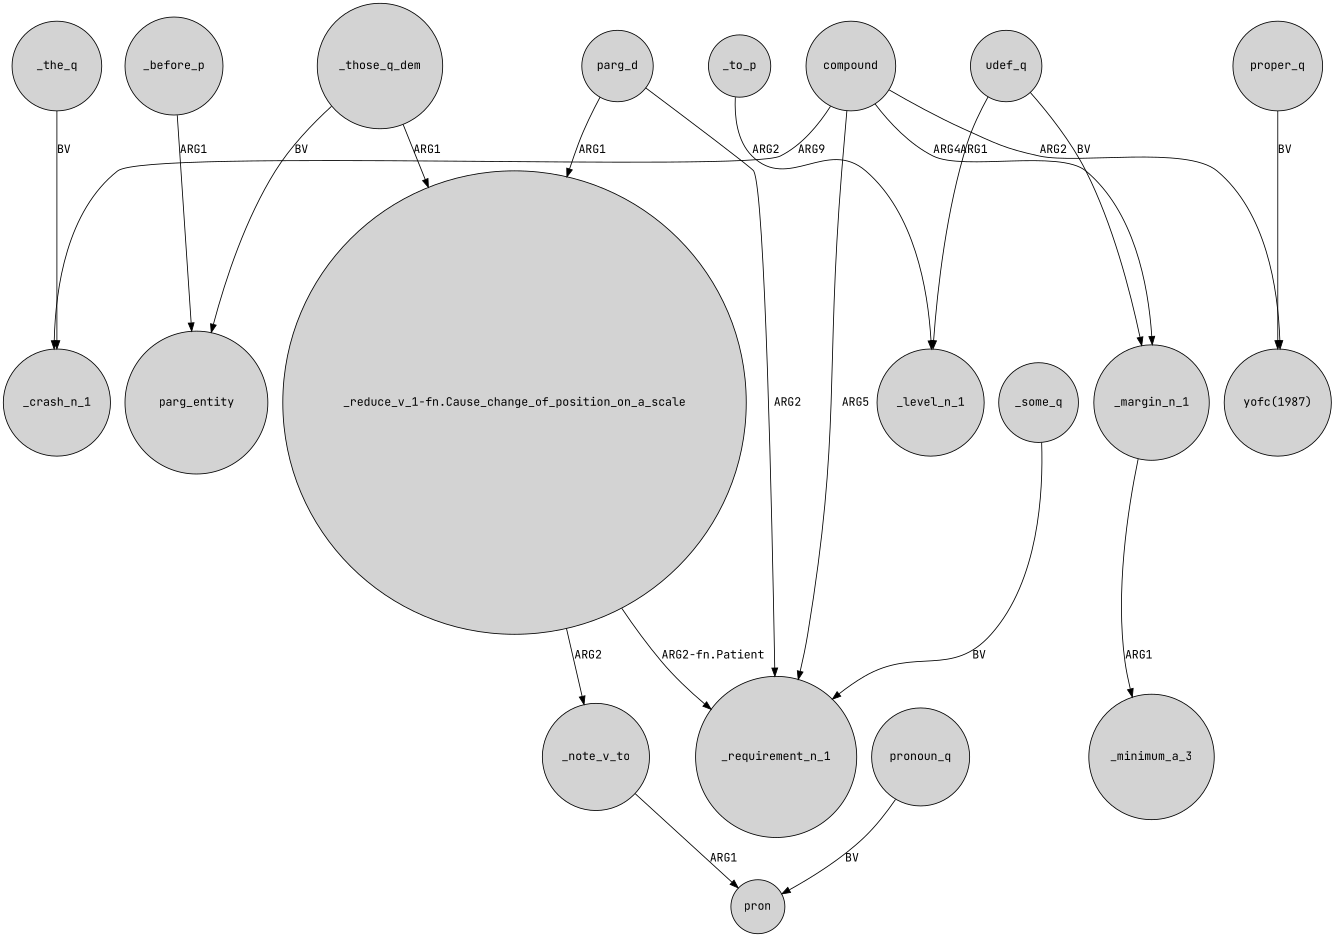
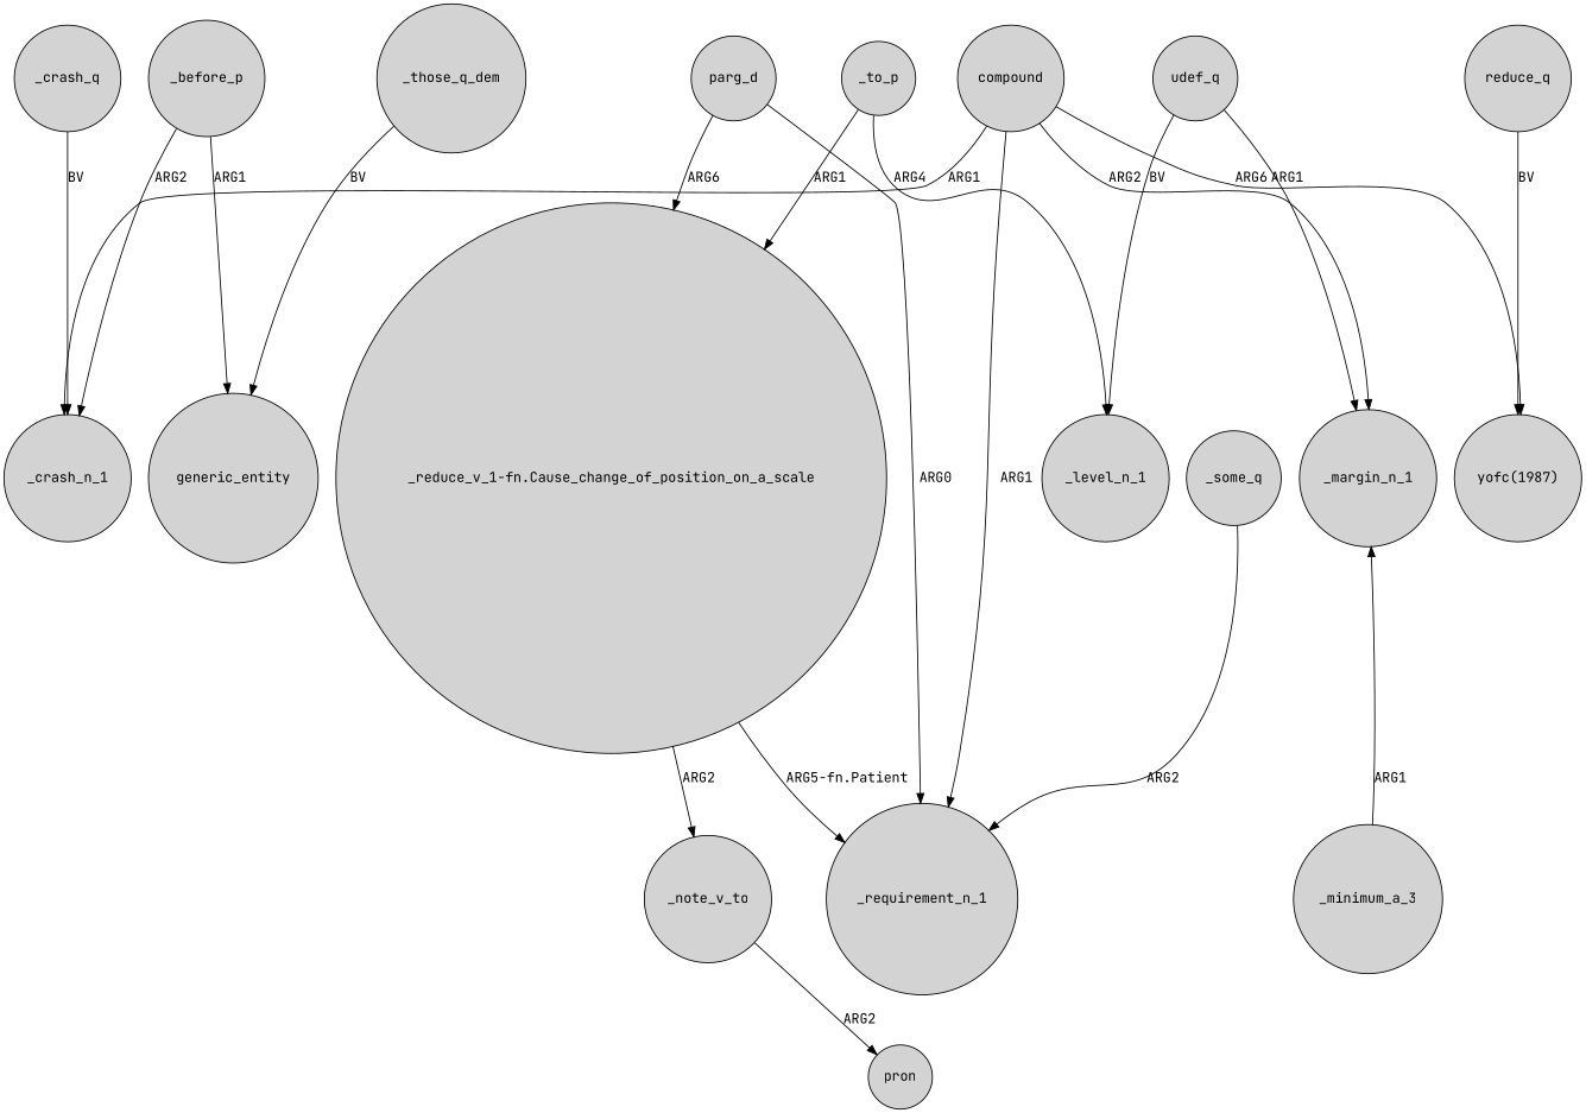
  digraph {
    fontname="JetBrains Mono"
    node [fontname="JetBrains Mono" shape=circle style=filled]
    edge [fontname="JetBrains Mono"]
    _before_p
    _crash_n_1
-   generic_entity [label=parg_entity]
+   generic_entity
    _note_v_to
    pron
    "_reduce_v_1-fn.Cause_change_of_position_on_a_scale"
    _requirement_n_1
    udef_q
    _margin_n_1
    _level_n_1
    compound
    "yofc(1987)"
    n13 [label=_minimum_a_3]
-   pronoun_q
    _some_q
-   proper_q
+   proper_q [label=reduce_q]
    _to_p
    parg_d
-   _the_q
+   _the_q [label=_crash_q]
    _those_q_dem
+   _before_p -> _crash_n_1 [label=ARG2]
    _before_p -> generic_entity [label=ARG1]
-   _note_v_to -> pron [label=ARG1]
+   _note_v_to -> pron [label=ARG2]
    "_reduce_v_1-fn.Cause_change_of_position_on_a_scale" -> _note_v_to [label=ARG2]
-   "_reduce_v_1-fn.Cause_change_of_position_on_a_scale" -> _requirement_n_1 [label="ARG2-fn.Patient"]
-   udef_q -> _margin_n_1 [label=BV]
-   udef_q -> _level_n_1 [label=ARG1]
-   compound -> _crash_n_1 [label=ARG9]
-   compound -> _requirement_n_1 [label=ARG5]
-   compound -> _margin_n_1 [label=ARG4]
-   compound -> "yofc(1987)" [label=ARG2]
-   _margin_n_1 -> n13 [label=ARG1]
-   pronoun_q -> pron [label=BV]
-   _some_q -> _requirement_n_1 [label=BV]
+   "_reduce_v_1-fn.Cause_change_of_position_on_a_scale" -> _requirement_n_1 [label="ARG5-fn.Patient"]
+   udef_q -> _margin_n_1 [label=ARG1]
+   udef_q -> _level_n_1 [label=BV]
+   compound -> _crash_n_1 [label=ARG1]
+   compound -> _requirement_n_1 [label=ARG1]
+   compound -> _margin_n_1 [label=ARG2]
+   compound -> "yofc(1987)" [label=ARG6]
+   n13 -> _margin_n_1 [label=ARG1]
+   _some_q -> _requirement_n_1 [label=ARG2]
    proper_q -> "yofc(1987)" [label=BV]
-   _those_q_dem -> "_reduce_v_1-fn.Cause_change_of_position_on_a_scale" [label=ARG1]
-   _to_p -> _level_n_1 [label=ARG2]
-   parg_d -> "_reduce_v_1-fn.Cause_change_of_position_on_a_scale" [label=ARG1]
-   parg_d -> _requirement_n_1 [label=ARG2]
+   _to_p -> "_reduce_v_1-fn.Cause_change_of_position_on_a_scale" [label=ARG1]
+   _to_p -> _level_n_1 [label=ARG4]
+   parg_d -> "_reduce_v_1-fn.Cause_change_of_position_on_a_scale" [label=ARG6]
+   parg_d -> _requirement_n_1 [label=ARG0]
    _the_q -> _crash_n_1 [label=BV]
    _those_q_dem -> generic_entity [label=BV]
  }
